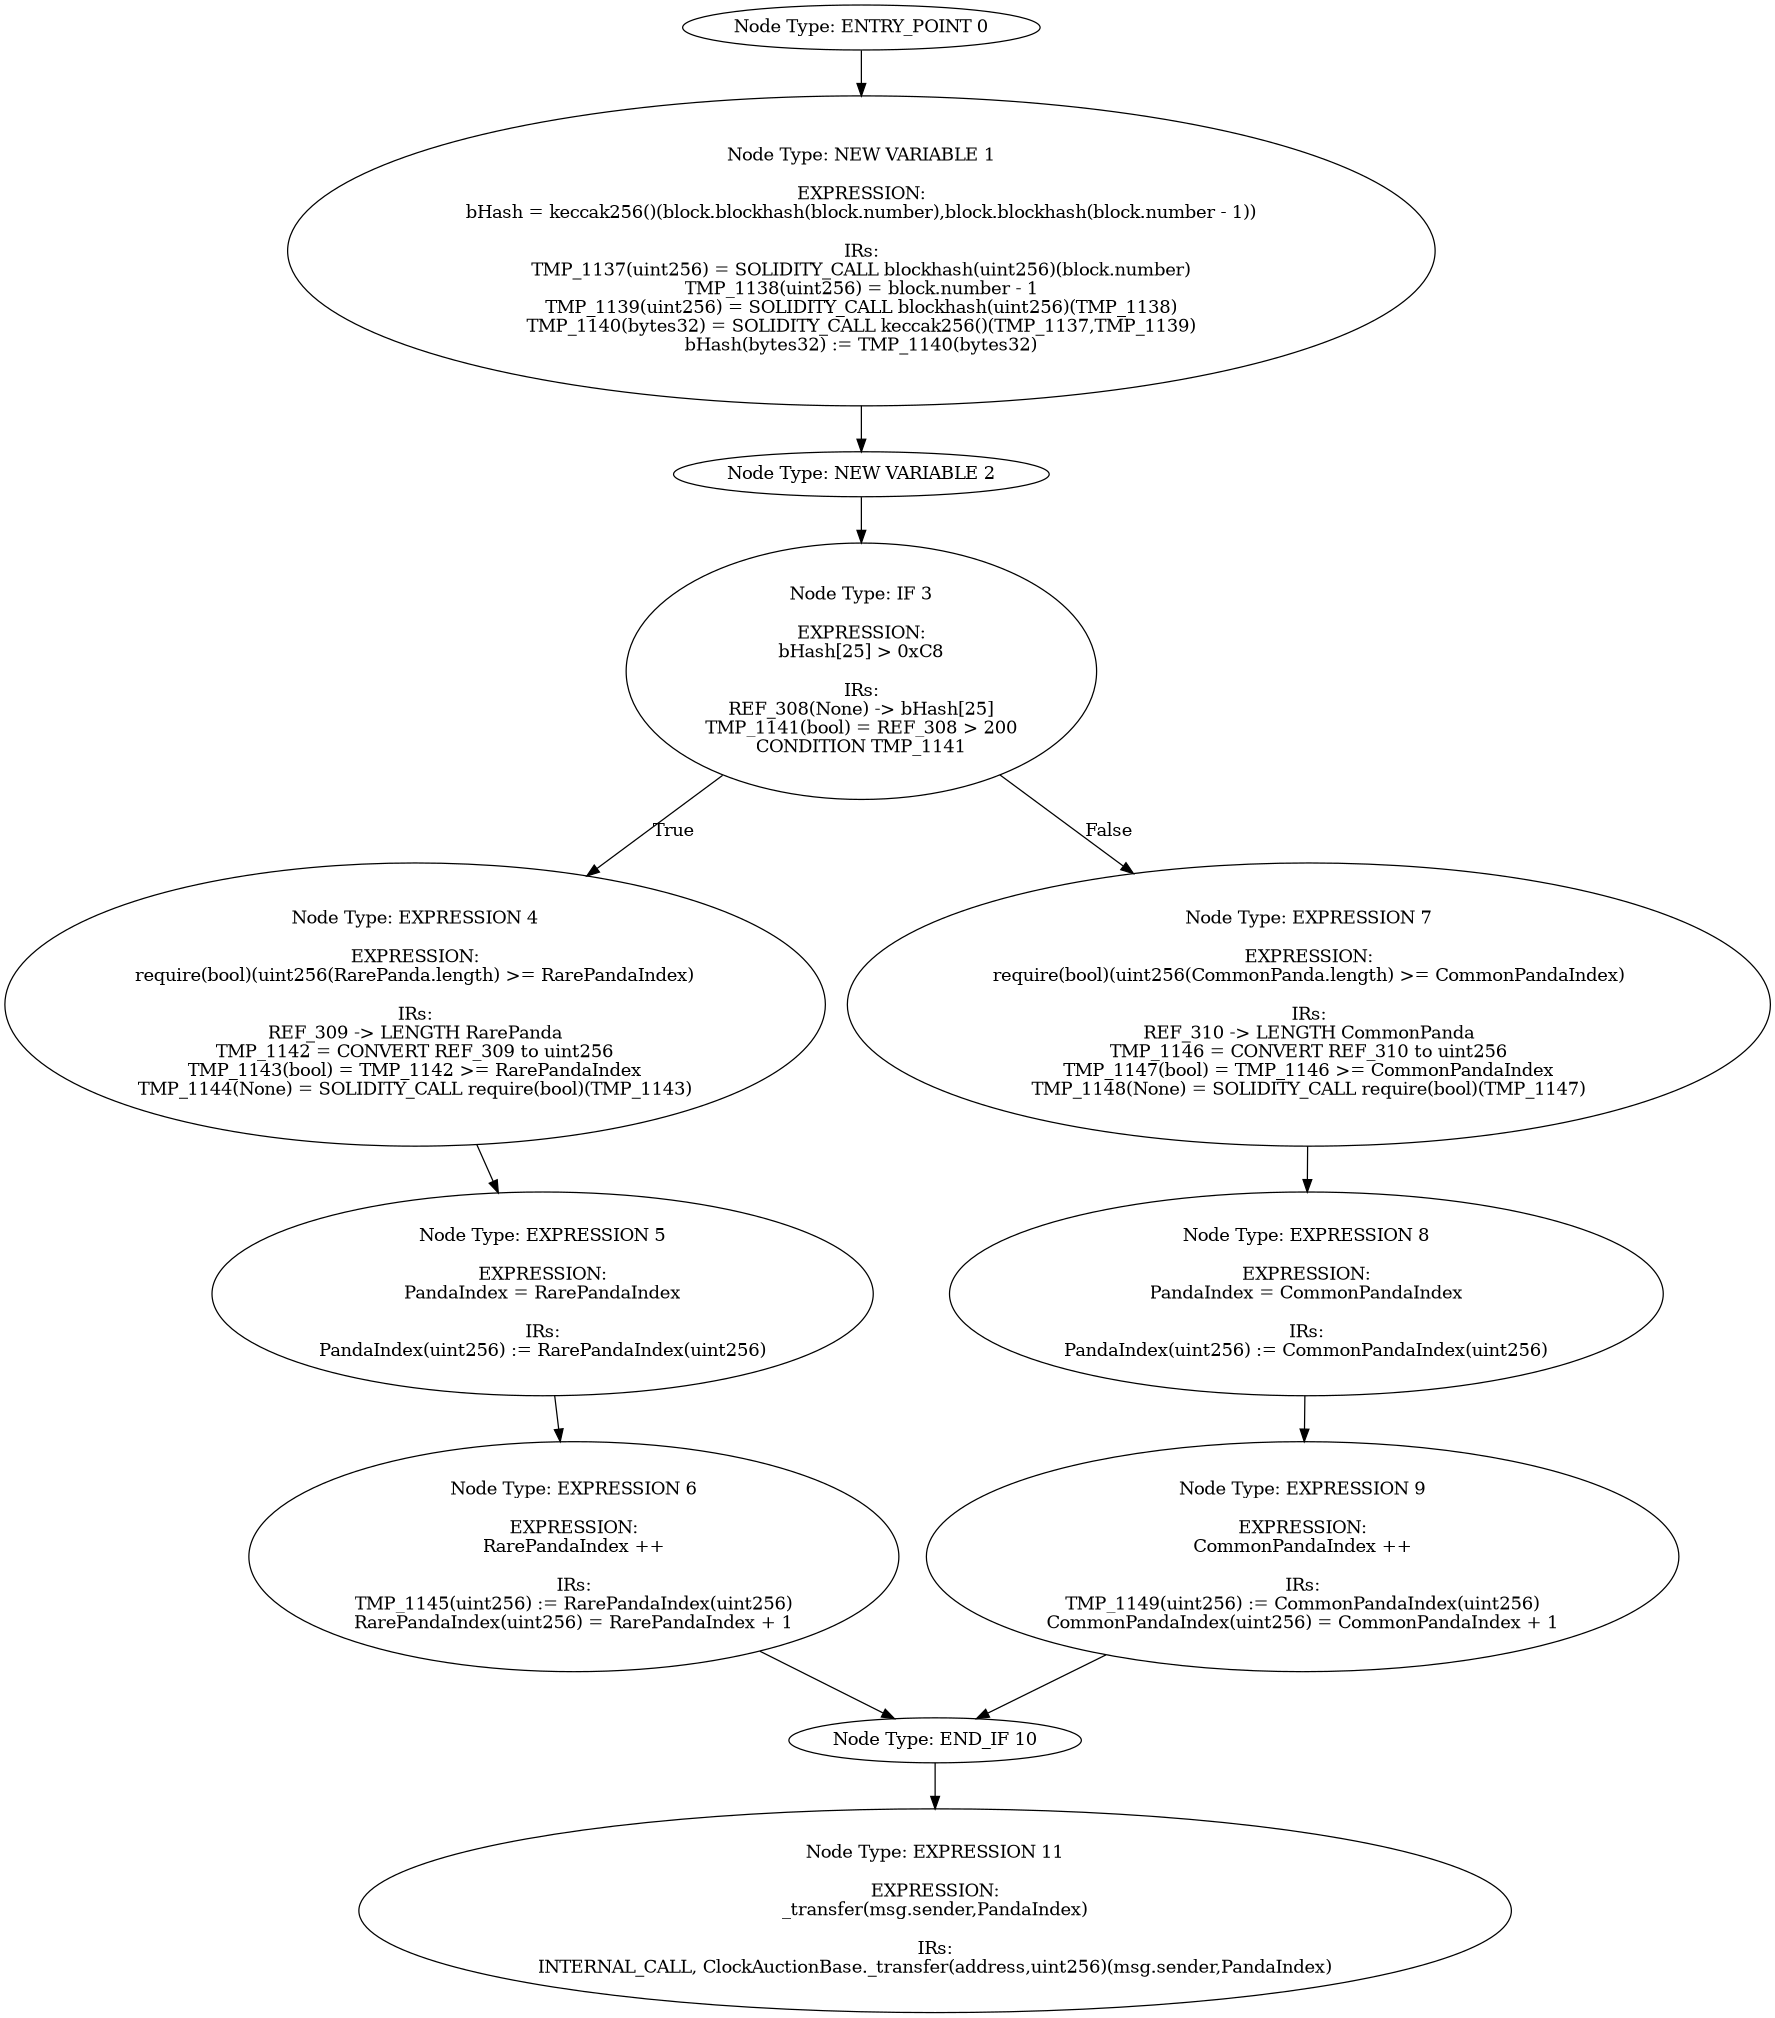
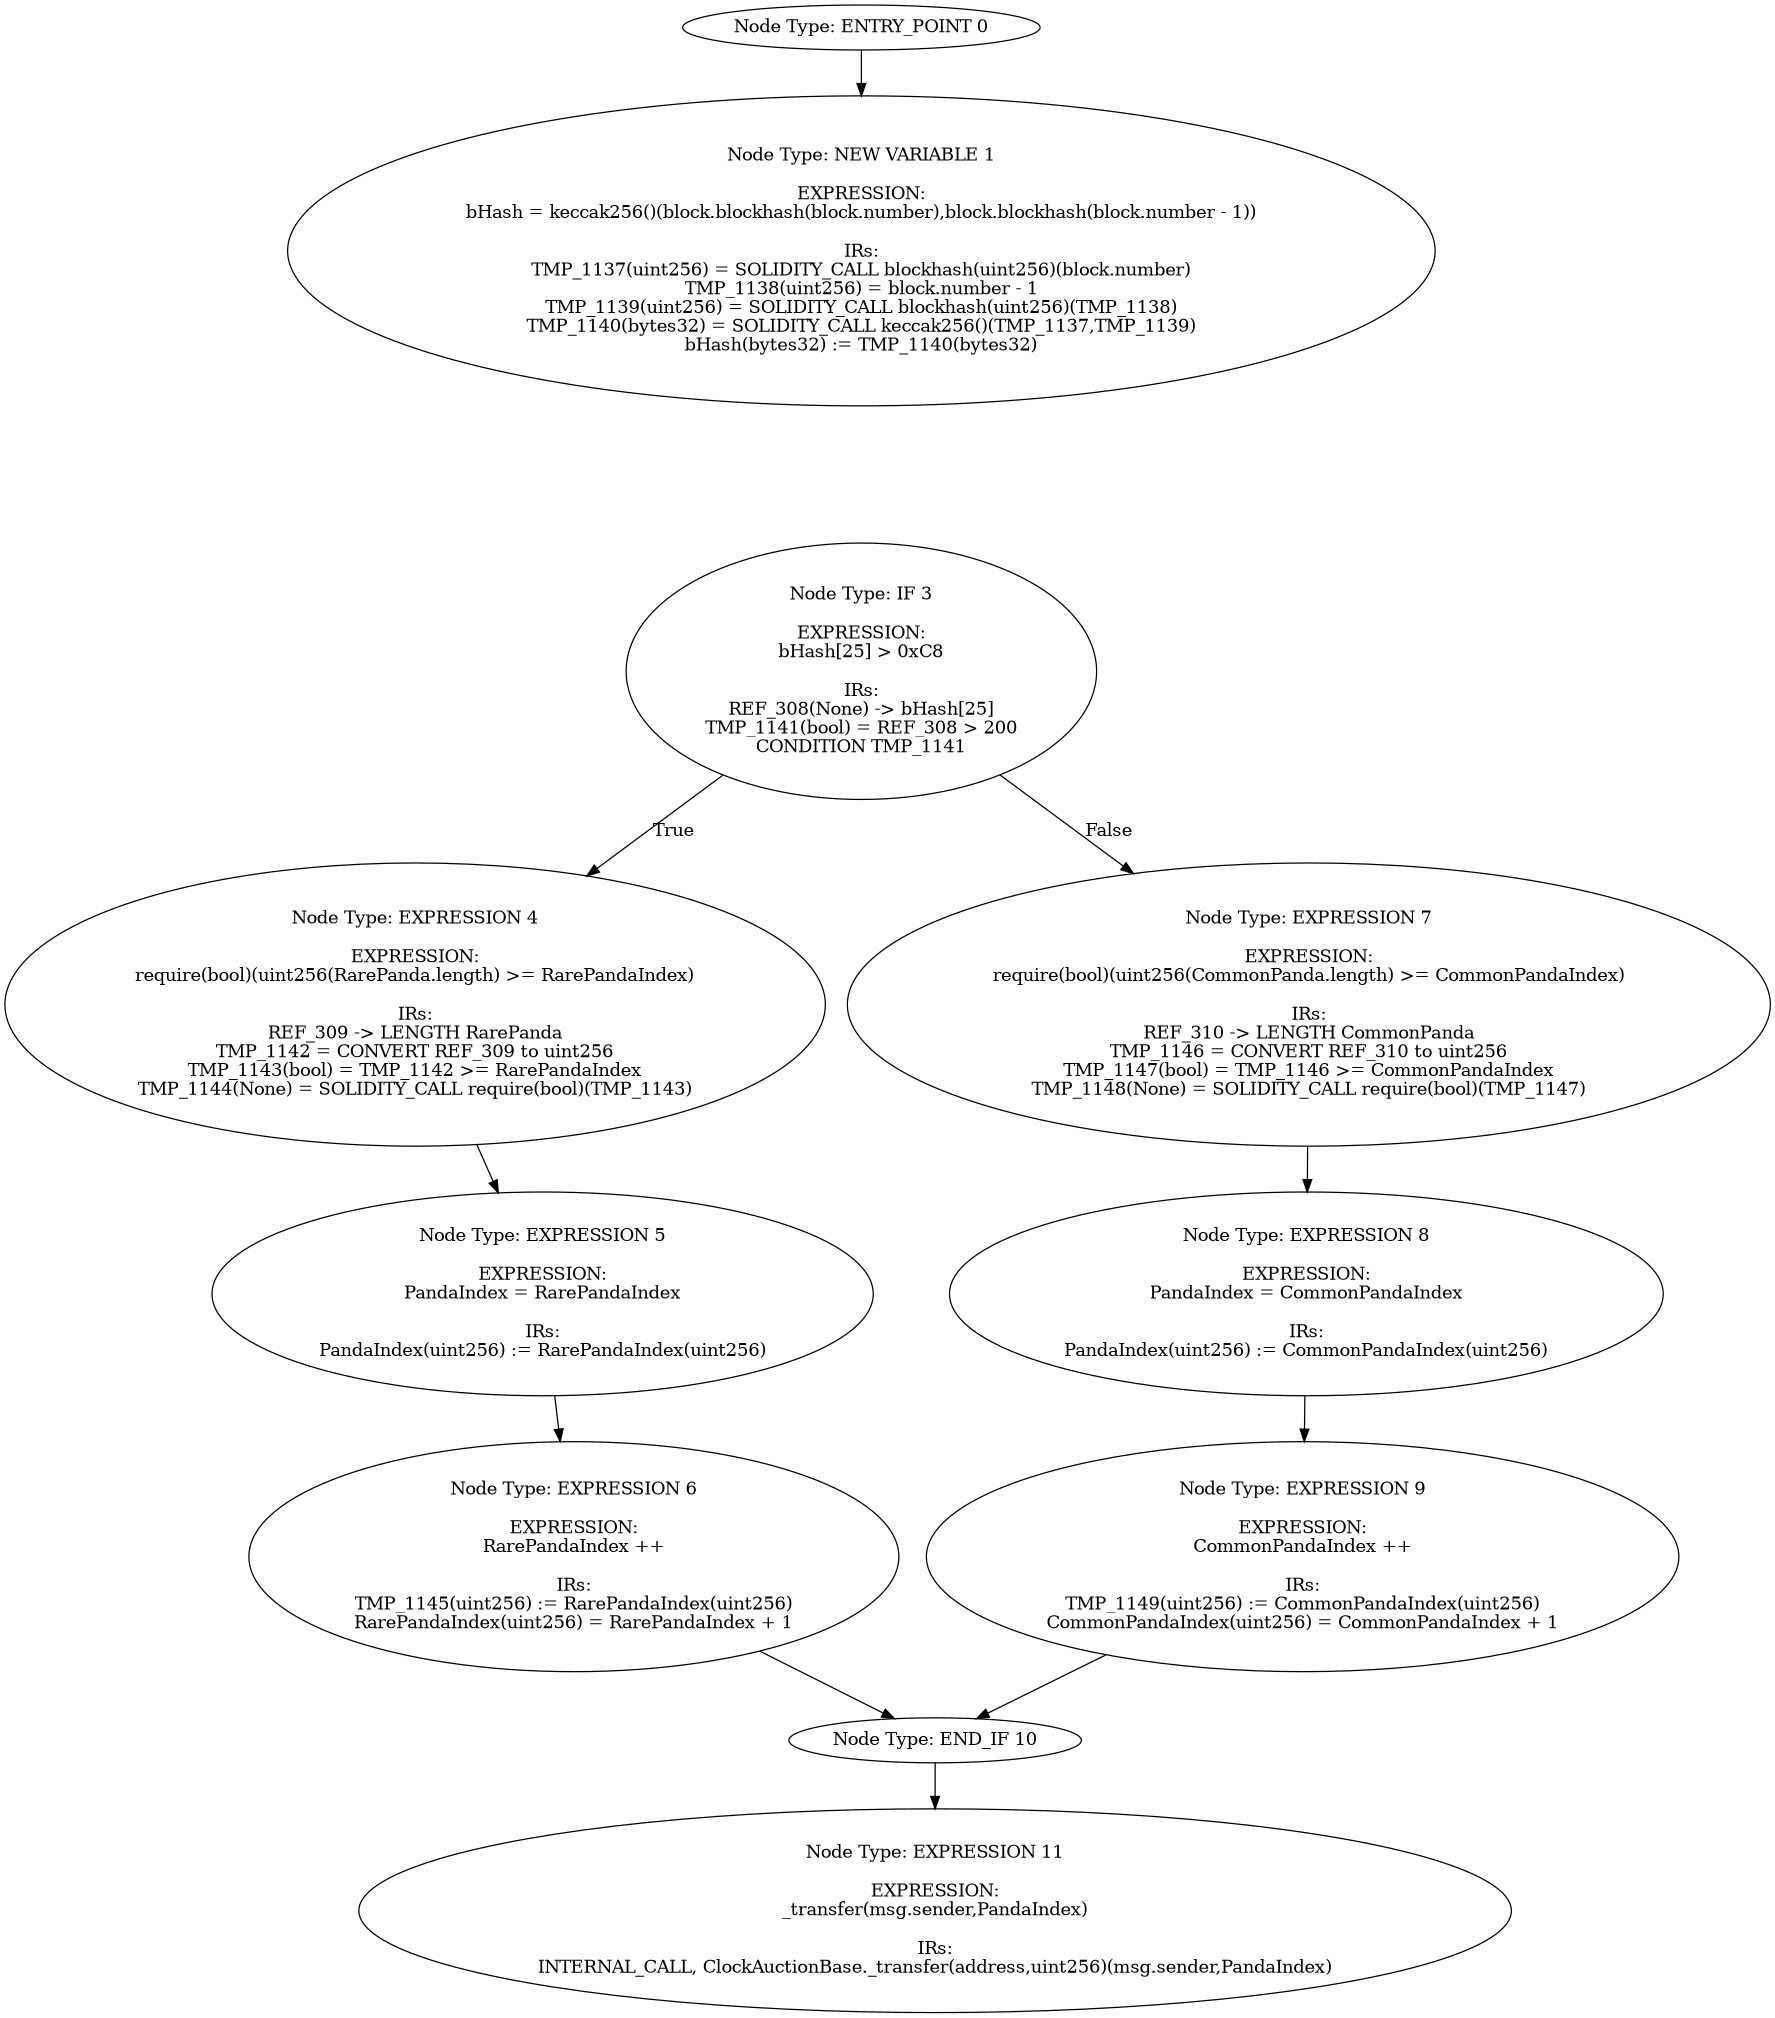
  digraph {
    n1 [label="Node Type: ENTRY_POINT 0\n"]
    n2 [label="Node Type: NEW VARIABLE 1\n\nEXPRESSION:\nbHash = keccak256()(block.blockhash(block.number),block.blockhash(block.number - 1))\n\nIRs:\nTMP_1137(uint256) = SOLIDITY_CALL blockhash(uint256)(block.number)\nTMP_1138(uint256) = block.number - 1\nTMP_1139(uint256) = SOLIDITY_CALL blockhash(uint256)(TMP_1138)\nTMP_1140(bytes32) = SOLIDITY_CALL keccak256()(TMP_1137,TMP_1139)\nbHash(bytes32) := TMP_1140(bytes32)"]
-   n3 [label="Node Type: NEW VARIABLE 2\n"]
    n4 [label="Node Type: IF 3\n\nEXPRESSION:\nbHash[25] > 0xC8\n\nIRs:\nREF_308(None) -> bHash[25]\nTMP_1141(bool) = REF_308 > 200\nCONDITION TMP_1141"]
    n5 [label="Node Type: EXPRESSION 4\n\nEXPRESSION:\nrequire(bool)(uint256(RarePanda.length) >= RarePandaIndex)\n\nIRs:\nREF_309 -> LENGTH RarePanda\nTMP_1142 = CONVERT REF_309 to uint256\nTMP_1143(bool) = TMP_1142 >= RarePandaIndex\nTMP_1144(None) = SOLIDITY_CALL require(bool)(TMP_1143)"]
    n6 [label="Node Type: EXPRESSION 7\n\nEXPRESSION:\nrequire(bool)(uint256(CommonPanda.length) >= CommonPandaIndex)\n\nIRs:\nREF_310 -> LENGTH CommonPanda\nTMP_1146 = CONVERT REF_310 to uint256\nTMP_1147(bool) = TMP_1146 >= CommonPandaIndex\nTMP_1148(None) = SOLIDITY_CALL require(bool)(TMP_1147)"]
    n7 [label="Node Type: EXPRESSION 5\n\nEXPRESSION:\nPandaIndex = RarePandaIndex\n\nIRs:\nPandaIndex(uint256) := RarePandaIndex(uint256)"]
    n8 [label="Node Type: EXPRESSION 8\n\nEXPRESSION:\nPandaIndex = CommonPandaIndex\n\nIRs:\nPandaIndex(uint256) := CommonPandaIndex(uint256)"]
    n9 [label="Node Type: EXPRESSION 6\n\nEXPRESSION:\nRarePandaIndex ++\n\nIRs:\nTMP_1145(uint256) := RarePandaIndex(uint256)\nRarePandaIndex(uint256) = RarePandaIndex + 1"]
    n10 [label="Node Type: END_IF 10\n"]
    n11 [label="Node Type: EXPRESSION 11\n\nEXPRESSION:\n_transfer(msg.sender,PandaIndex)\n\nIRs:\nINTERNAL_CALL, ClockAuctionBase._transfer(address,uint256)(msg.sender,PandaIndex)"]
    n12 [label="Node Type: EXPRESSION 9\n\nEXPRESSION:\nCommonPandaIndex ++\n\nIRs:\nTMP_1149(uint256) := CommonPandaIndex(uint256)\nCommonPandaIndex(uint256) = CommonPandaIndex + 1"]
    n1 -> n2
-   n2 -> n3
-   n3 -> n4
    n4 -> n5 [label=True]
    n4 -> n6 [label=False]
    n5 -> n7
    n6 -> n8
    n7 -> n9
    n8 -> n12
    n9 -> n10
    n10 -> n11
    n12 -> n10
  }
